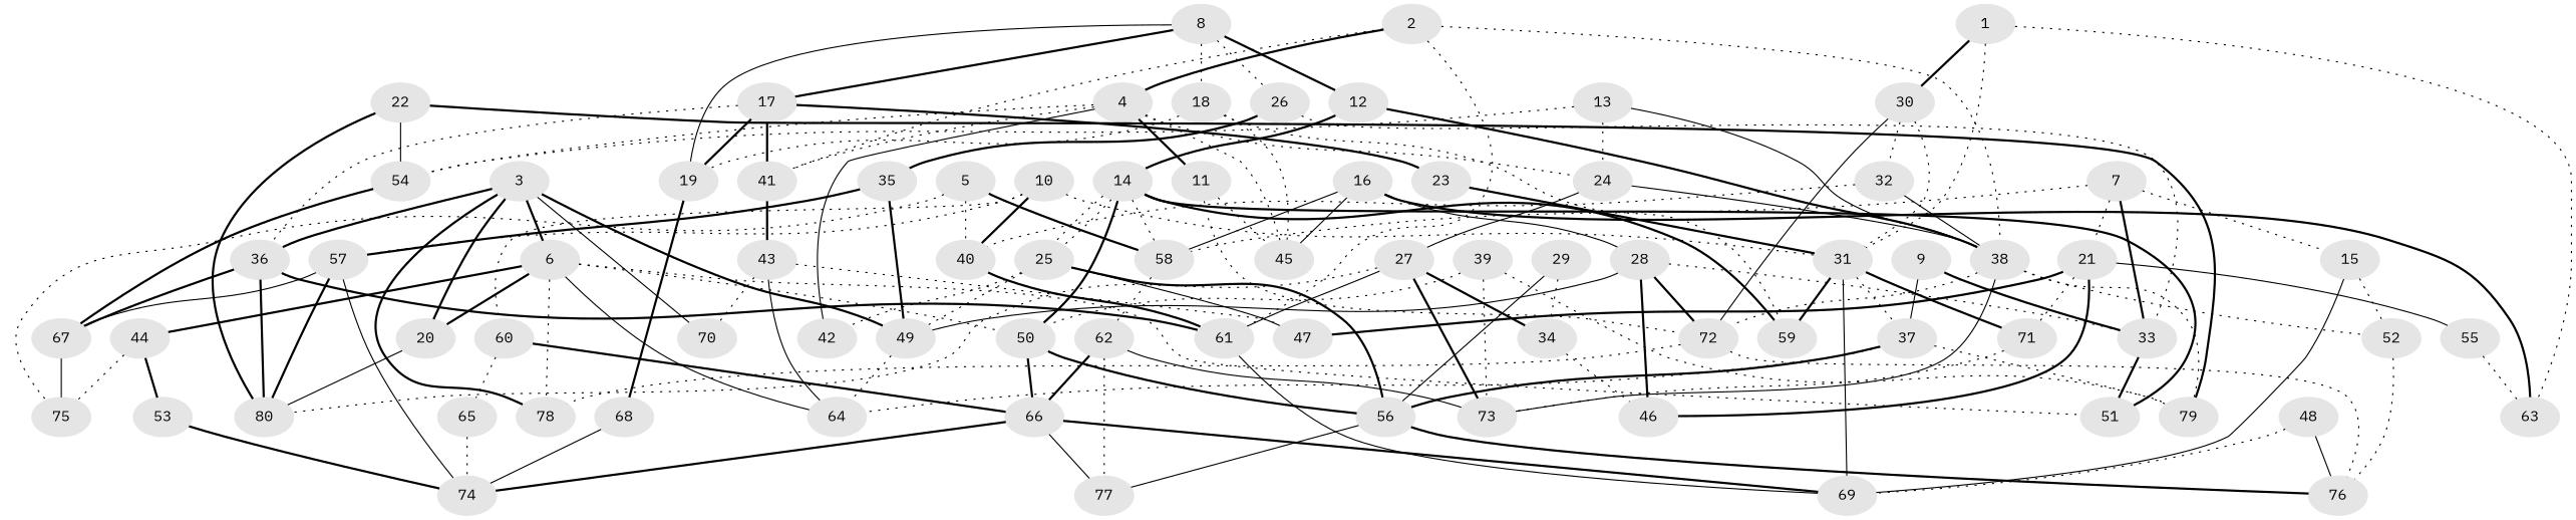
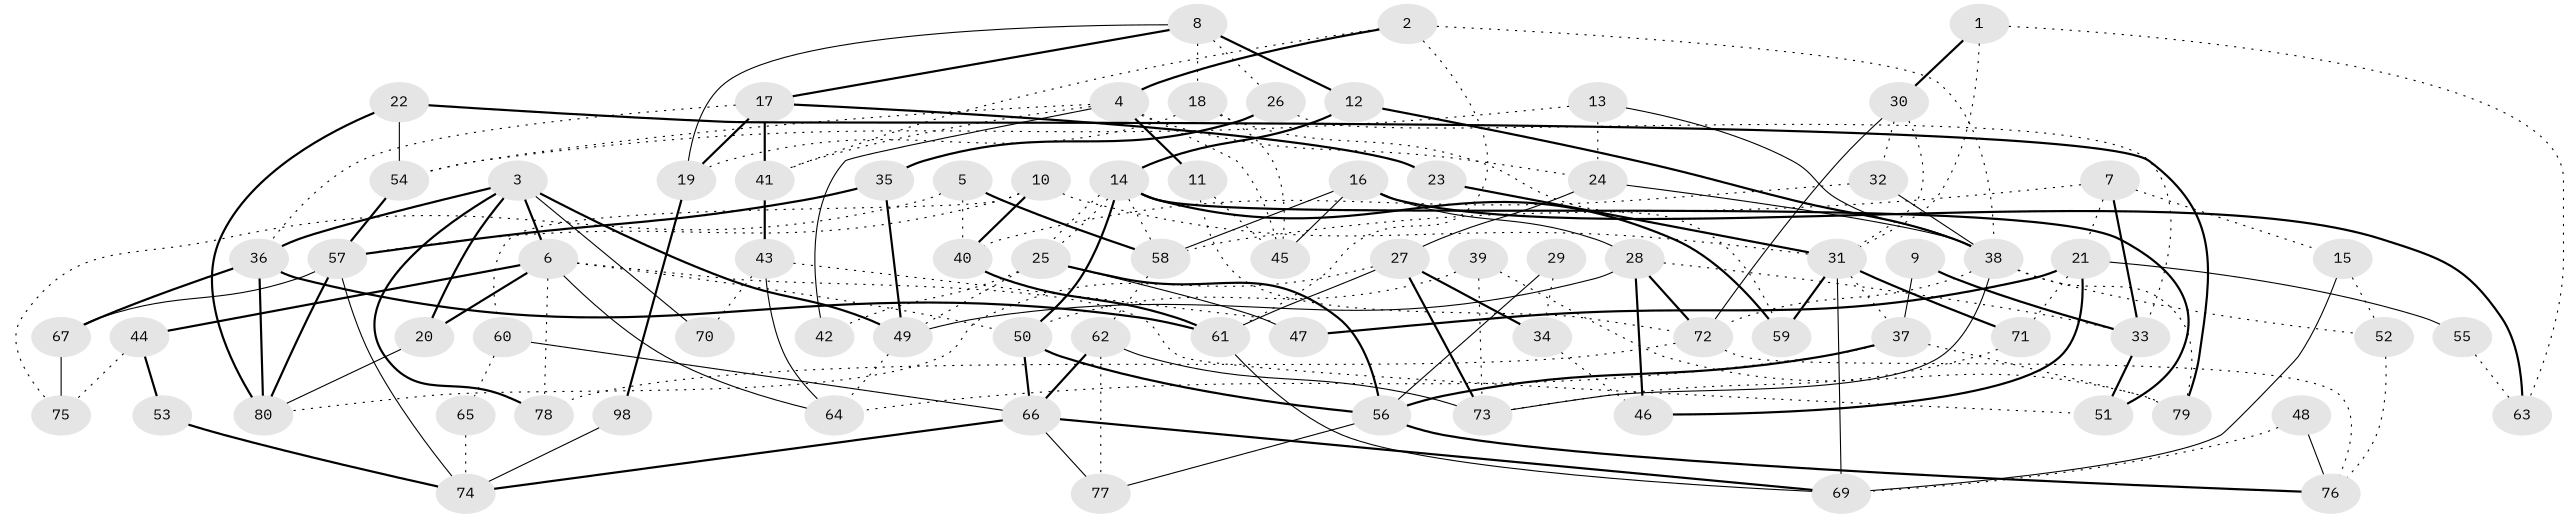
  graph {
    fontname="IBM Plex Mono"
    node [color=gray90 fontname="IBM Plex Mono" style=filled]
    edge [fontname="IBM Plex Mono" style=dotted]
    1
    30
    31
    63
    72
    32
    37
    59
    69
    71
    2
    4
    38
    41
    61
    11
    24
    42
    45
    54
    52
    79
    73
    43
    3
    6
    20
    36
    49
    70
    78
    44
    50
    51
    64
    80
    67
    27
    57
    5
    40
    58
    75
    62
    53
    56
    66
    7
    15
    21
    33
    46
    47
    55
    8
    12
    17
    18
    19
    26
    14
    23
-   68
+   68 [label=98]
    35
    9
    10
    60
    74
    65
    76
    25
    13
    16
    28
    22
    34
    77
    29
    39
    48
    1 -- 30 [style=bold]
    1 -- 31
    1 -- 63
    30 -- 31
    30 -- 72 [style=solid]
    30 -- 32
    31 -- 37
    31 -- 59 [style=bold]
    31 -- 69 [style=solid]
    31 -- 71 [style=bold]
    72 -- 78
    72 -- 76
    32 -- 38 [style=solid]
    32 -- 40
    37 -- 79
    37 -- 64
    37 -- 56 [style=bold]
    71 -- 73
    2 -- 4 [style=bold]
    2 -- 38
    2 -- 41
    2 -- 61
    4 -- 41
    4 -- 11 [style=bold]
    4 -- 24
    4 -- 42 [style=solid]
    4 -- 45
    4 -- 54
    38 -- 72
    38 -- 52
    38 -- 79
    38 -- 73 [style=solid]
    41 -- 43 [style=bold]
    61 -- 69 [style=solid]
    11 -- 72
    11 -- 45
    24 -- 38 [style=solid]
    24 -- 27 [style=solid]
-   54 -- 67 [style=bold]
+   54 -- 57 [style=bold]
    52 -- 76
    43 -- 70
    43 -- 64 [style=solid]
    43 -- 47
    3 -- 6 [style=bold]
    3 -- 20 [style=bold]
    3 -- 36 [style=bold]
    3 -- 49 [style=bold]
    3 -- 70 [style=solid]
    3 -- 78 [style=bold]
    6 -- 20 [style=bold]
    6 -- 78
    6 -- 44 [style=bold]
    6 -- 50
    6 -- 51
    6 -- 64 [style=solid]
    20 -- 80 [style=solid]
    36 -- 61 [style=bold]
    36 -- 80 [style=bold]
    36 -- 67 [style=bold]
    49 -- 64
    44 -- 75
    44 -- 53 [style=bold]
    50 -- 56 [style=bold]
    50 -- 66 [style=bold]
    67 -- 75 [style=solid]
    27 -- 61 [style=solid]
    27 -- 73 [style=bold]
    27 -- 80
    27 -- 34 [style=bold]
    57 -- 80 [style=bold]
    57 -- 67 [style=solid]
    57 -- 74 [style=solid]
    5 -- 40
    5 -- 58 [style=bold]
    5 -- 75
    40 -- 61 [style=bold]
    58 -- 62
    62 -- 73 [style=solid]
    62 -- 66 [style=bold]
    62 -- 77
    53 -- 74 [style=bold]
    56 -- 76 [style=bold]
    56 -- 77 [style=solid]
    66 -- 69 [style=bold]
    66 -- 74 [style=bold]
    66 -- 77 [style=solid]
    7 -- 58
    7 -- 15
    7 -- 21
    7 -- 33 [style=bold]
    15 -- 69 [style=solid]
    15 -- 52
    21 -- 71
    21 -- 46 [style=bold]
    21 -- 47 [style=bold]
    21 -- 55 [style=solid]
    33 -- 51 [style=bold]
    55 -- 63
    8 -- 12 [style=bold]
    8 -- 17 [style=bold]
    8 -- 18
    8 -- 19 [style=solid]
    8 -- 26
    12 -- 38 [style=bold]
    12 -- 14 [style=bold]
    17 -- 41 [style=bold]
    17 -- 36
    17 -- 19 [style=bold]
    17 -- 23 [style=bold]
    18 -- 59
    18 -- 45
    18 -- 19
    19 -- 68 [style=bold]
    26 -- 33
    26 -- 35 [style=bold]
    14 -- 59 [style=bold]
    14 -- 50 [style=bold]
    14 -- 51 [style=bold]
    14 -- 58
    14 -- 25
    14 -- 25
    23 -- 31 [style=bold]
    68 -- 74 [style=solid]
    35 -- 49 [style=bold]
    35 -- 57 [style=bold]
    9 -- 37 [style=solid]
    9 -- 33 [style=bold]
    10 -- 31
    10 -- 57
    10 -- 40 [style=bold]
    10 -- 60
-   60 -- 66 [style=bold]
+   60 -- 66 [style=solid]
    60 -- 65
    65 -- 74
    25 -- 42
    25 -- 49
    25 -- 56 [style=bold]
    25 -- 47 [style=solid]
    13 -- 38 [style=solid]
    13 -- 24
    13 -- 54
    16 -- 63 [style=bold]
    16 -- 45 [style=solid]
    16 -- 58 [style=solid]
    16 -- 28 [style=solid]
    28 -- 72 [style=bold]
    28 -- 49 [style=solid]
    28 -- 33
    28 -- 46 [style=bold]
    22 -- 54 [style=solid]
    22 -- 79 [style=bold]
    22 -- 80 [style=bold]
    34 -- 46
    29 -- 56 [style=solid]
    29 -- 34
    39 -- 79
    39 -- 73
    39 -- 50
    48 -- 69
    48 -- 76 [style=solid]
  }
